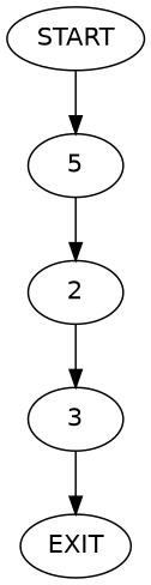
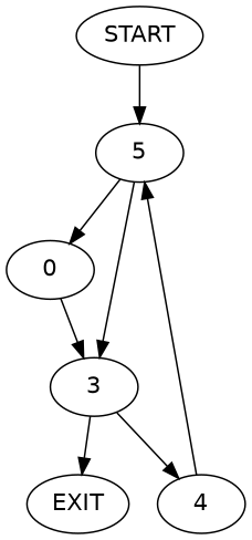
  digraph {
    fontname="DejaVu Sans"
    node [fontname="DejaVu Sans"]
    edge [fontname="DejaVu Sans"]
    n1 [label=START]
    n2 [label=5]
-   2
+   2 [label=0]
    3
+   4
    n6 [label=EXIT]
    n1 -> n2
    n2 -> 2
+   n2 -> 3
    2 -> 3
+   3 -> 4
    3 -> n6
+   4 -> n2
  }
